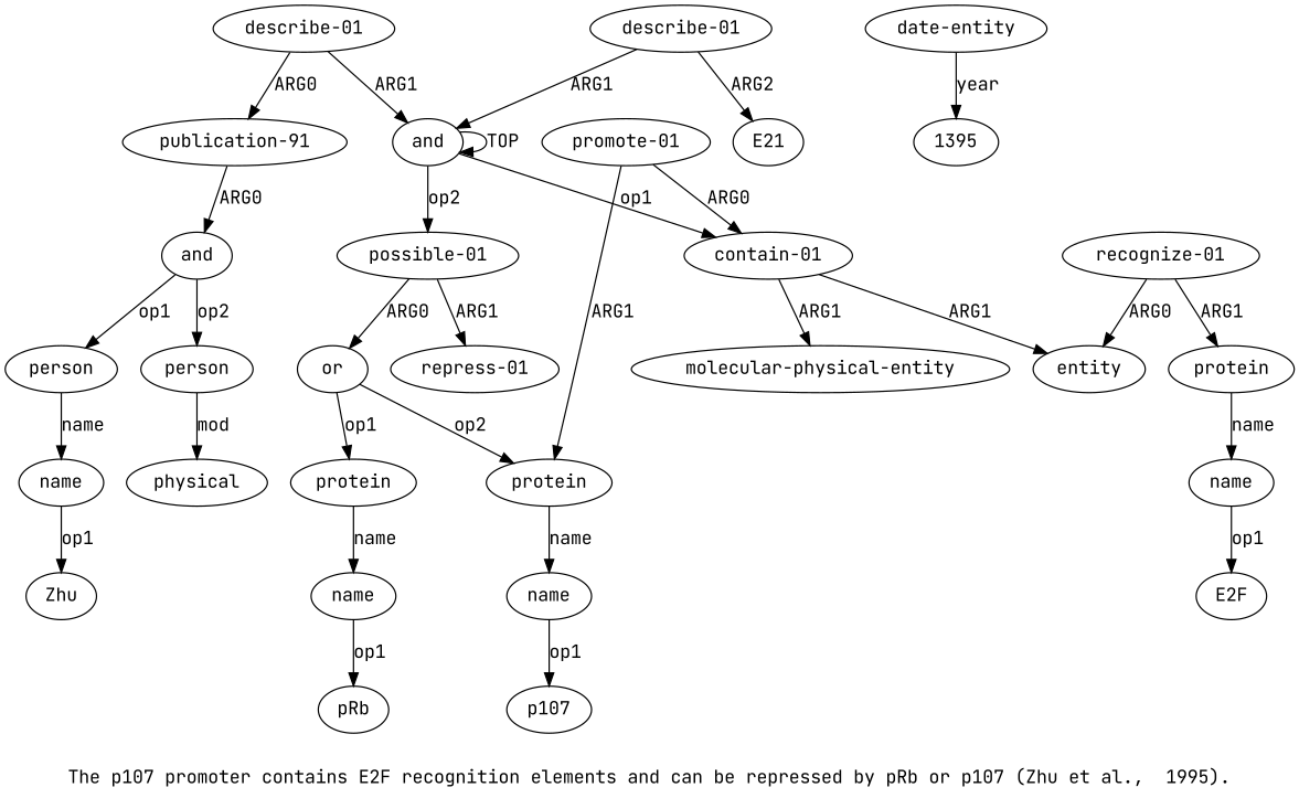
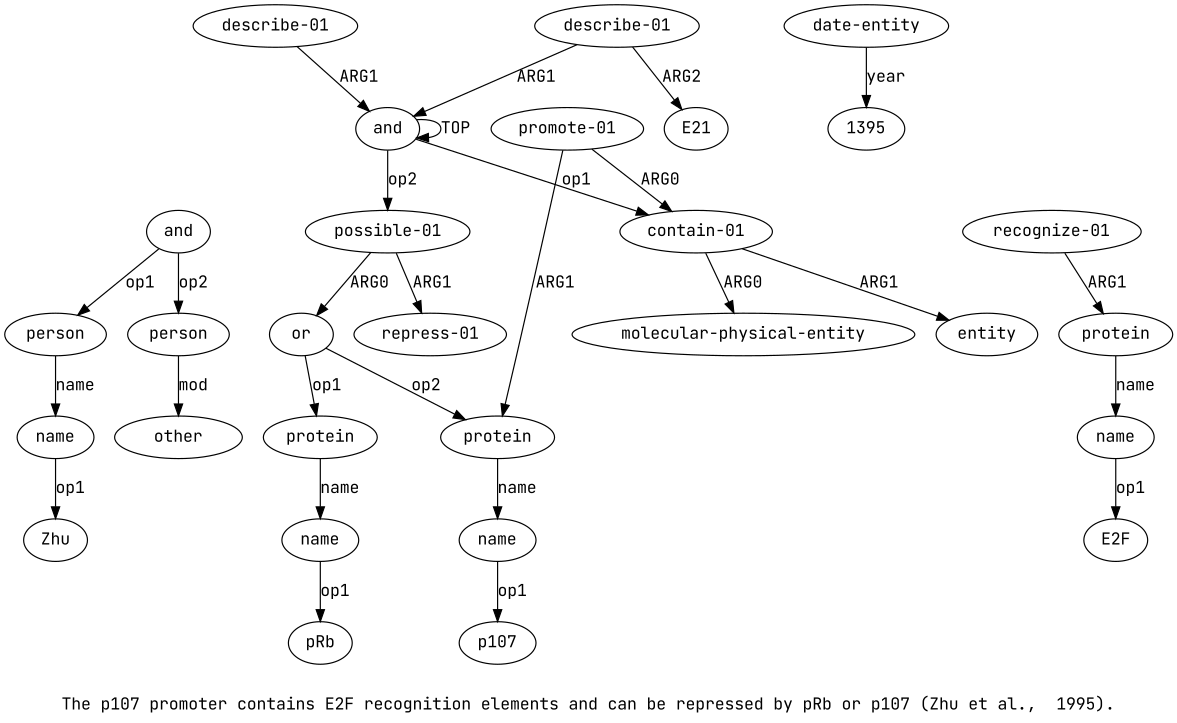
  digraph {
    fontname="JetBrains Mono"
    label="The p107 promoter contains E2F recognition elements and can be repressed by pRb or p107 (Zhu et al.,  1995)."
    node [color=black fontname="JetBrains Mono" gold_ind=-1 gold_label=name test_ind=-1 test_label=name]
    edge [color=black fontname="JetBrains Mono" gold_label=op1 test_label=op1]
    n1 [gold_ind=20 gold_label=person label=person test_ind=20 test_label=person]
-   n2 [gold_ind=21 gold_label=other label=physical test_ind=21 test_label=other]
+   n2 [gold_ind=21 gold_label=other label=other test_ind=21 test_label=other]
    n3 [gold_ind=22 gold_label="date-entity" label="date-entity" test_ind=22 test_label="date-entity"]
    n4 [gold_label=1995 label=1395 test_label=1995]
    n5 [gold_ind=23 gold_label="describe-01" label="describe-01" test_ind=23 test_label="describe-01"]
    n6 [gold_ind=24 gold_label=E21 label=E21 test_ind=24 test_label=E21]
    n7 [gold_ind=0 gold_label=and label=and test_ind=0 test_label=and]
    n8 [gold_ind=10 gold_label="possible-01" label="possible-01" test_ind=10 test_label="possible-01"]
    n9 [gold_ind=1 gold_label="contain-01" label="contain-01" test_ind=1 test_label="contain-01"]
    n10 [gold_ind=11 gold_label="repress-01" label="repress-01" test_ind=11 test_label="repress-01"]
    n11 [gold_ind=12 gold_label=or label=or test_ind=12 test_label=or]
    n12 [gold_ind=2 gold_label="molecular-physical-entity" label="molecular-physical-entity" test_ind=2 test_label="molecular-physical-entity"]
    n13 [gold_ind=6 gold_label=element label=entity test_ind=6 test_label=element]
    n14 [gold_label=p107 label=p107 test_label=p107]
    n15 [gold_label=pRb label=pRb test_label=pRb]
    n16 [gold_ind=15 gold_label="describe-01" label="describe-01" test_ind=15 test_label="describe-01"]
-   n17 [gold_ind=16 gold_label="publication-91" label="publication-91" test_ind=16 test_label="publication-91"]
    n18 [gold_ind=17 gold_label=and label=and test_ind=17 test_label=and]
    n19 [gold_ind=18 gold_label=person label=person test_ind=18 test_label=person]
    n20 [gold_ind=14 label=name test_ind=14]
    n21 [gold_ind=19 label=name test_ind=19]
    n22 [gold_label=Zhu label=Zhu test_label=Zhu]
    n23 [gold_ind=13 gold_label=protein label=protein test_ind=13 test_label=protein]
    n24 [gold_ind=4 gold_label=protein label=protein test_ind=4 test_label=protein]
    n25 [gold_ind=5 label=name test_ind=5]
    n26 [gold_ind=3 gold_label="promote-01" label="promote-01" test_ind=3 test_label="promote-01"]
    n27 [gold_ind=7 gold_label="recognize-01" label="recognize-01" test_ind=7 test_label="recognize-01"]
    n28 [gold_ind=8 gold_label=protein label=protein test_ind=8 test_label=protein]
    n29 [gold_ind=9 label=name test_ind=9]
    n30 [gold_label=E2F label=E2F test_label=E2F]
    n1 -> n2 [gold_label=mod label=mod test_label=mod]
    n3 -> n4 [gold_label=year label=year test_label=year]
    n5 -> n6 [gold_label=ARG2 label=ARG2 test_label=ARG2]
    n5 -> n7 [gold_label=ARG1 label=ARG1 test_label=ARG1]
    n7 -> n7 [gold_label=TOP label=TOP test_label=TOP]
    n7 -> n8 [gold_label=op2 label=op2 test_label=op2]
    n7 -> n9 [label=op1]
    n8 -> n10 [gold_label=ARG1 label=ARG1 test_label=ARG1]
    n8 -> n11 [gold_label=ARG0 label=ARG0 test_label=ARG0]
-   n9 -> n12 [gold_label=ARG0 label=ARG1 test_label=ARG0]
+   n9 -> n12 [gold_label=ARG0 label=ARG0 test_label=ARG0]
    n9 -> n13 [gold_label=ARG1 label=ARG1 test_label=ARG1]
    n11 -> n23 [label=op1]
    n11 -> n24 [gold_label=op2 label=op2 test_label=op2]
    n16 -> n7 [gold_label=ARG1 label=ARG1 test_label=ARG1]
-   n16 -> n17 [gold_label=ARG0 label=ARG0 test_label=ARG0]
-   n17 -> n18 [gold_label=ARG0 label=ARG0 test_label=ARG0]
    n18 -> n1 [gold_label=op2 label=op2 test_label=op2]
    n18 -> n19 [label=op1]
    n19 -> n21 [gold_label=name label=name test_label=name]
    n20 -> n15 [label=op1]
    n21 -> n22 [label=op1]
    n23 -> n20 [gold_label=name label=name test_label=name]
    n24 -> n25 [gold_label=name label=name test_label=name]
    n25 -> n14 [label=op1]
    n26 -> n9 [gold_label=ARG0 label=ARG0 test_label=ARG0]
    n26 -> n24 [gold_label=ARG1 label=ARG1 test_label=ARG1]
-   n27 -> n13 [gold_label=ARG0 label=ARG0 test_label=ARG0]
    n27 -> n28 [gold_label=ARG1 label=ARG1 test_label=ARG1]
    n28 -> n29 [gold_label=name label=name test_label=name]
    n29 -> n30 [label=op1]
  }
